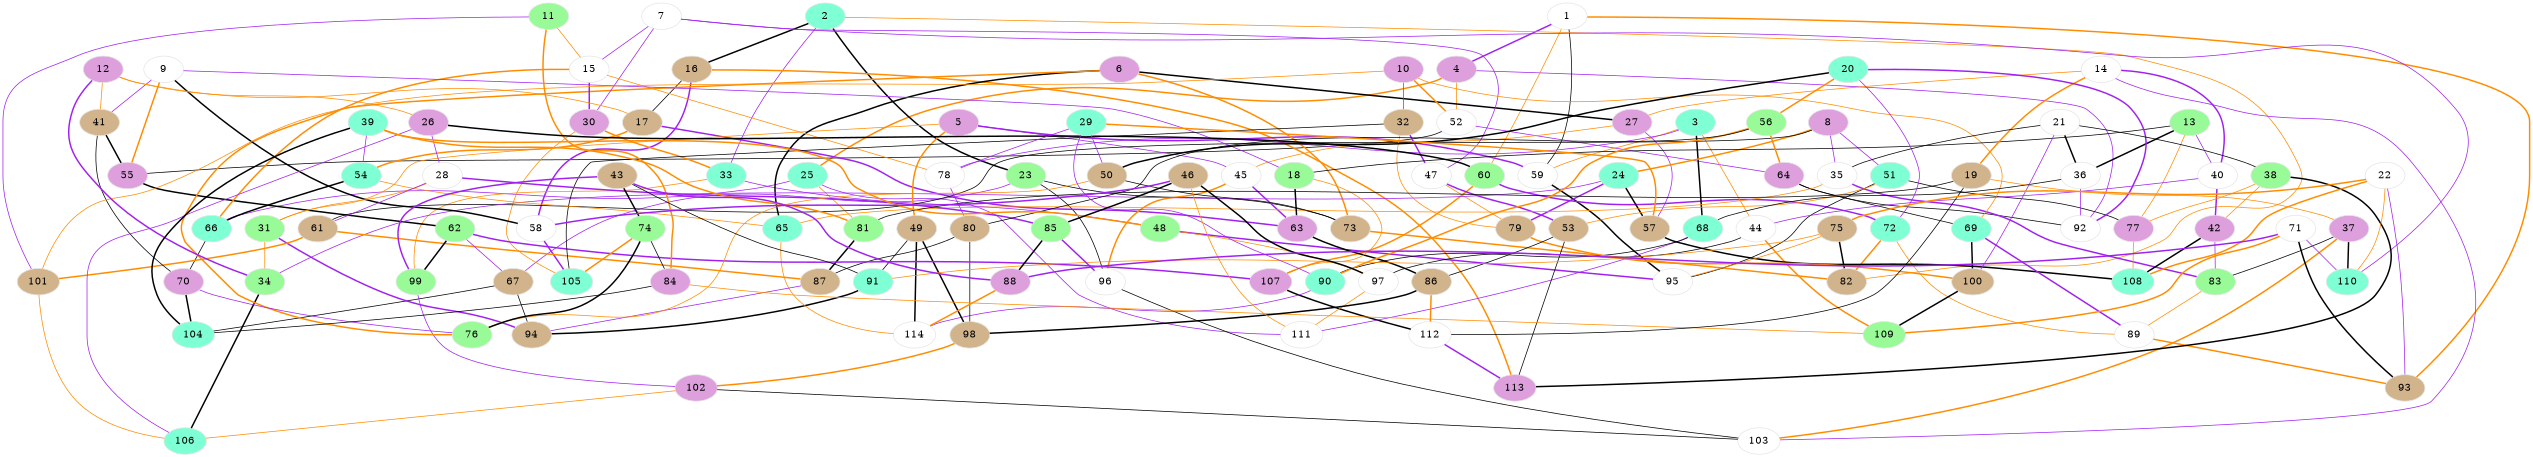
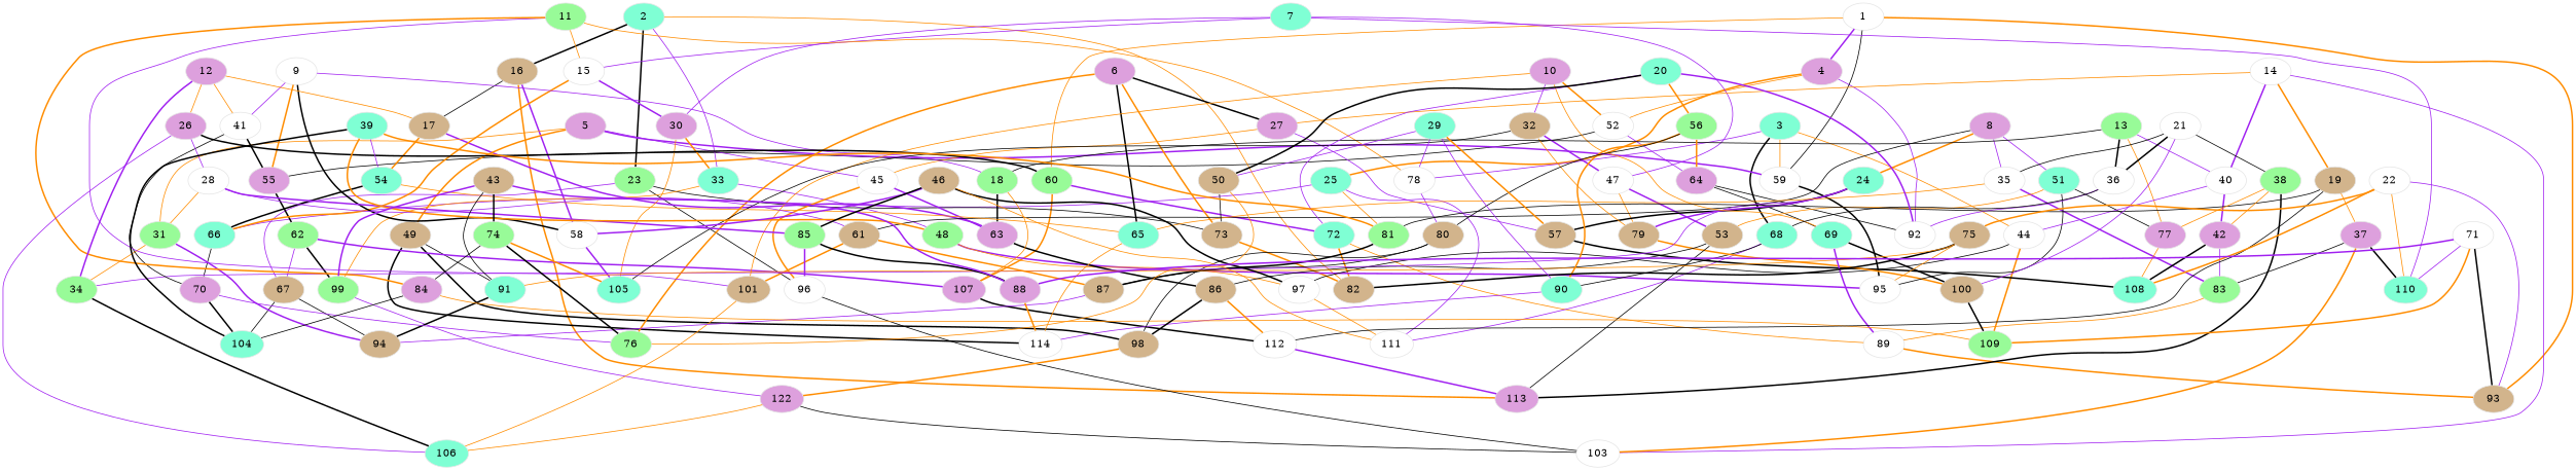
  graph {
    node [color=gray90 fillcolor=white style=filled]
    edge [color=darkorange style=solid]
    4 [fillcolor=plum]
    1
    59
    60 [fillcolor=palegreen]
    93 [fillcolor=tan]
    25 [fillcolor=aquamarine]
    52
    92
    95
    107 [fillcolor=plum]
    72 [fillcolor=aquamarine]
    2 [fillcolor=aquamarine]
    16 [fillcolor=tan]
    23 [fillcolor=palegreen]
    33 [fillcolor=aquamarine]
    82 [fillcolor=tan]
    58
    17 [fillcolor=tan]
    113 [fillcolor=plum]
    73 [fillcolor=tan]
    67 [fillcolor=tan]
    96
    48 [fillcolor=palegreen]
    99 [fillcolor=palegreen]
    3 [fillcolor=aquamarine]
    44
    68 [fillcolor=aquamarine]
    78
    97
    109 [fillcolor=palegreen]
    111
    90 [fillcolor=aquamarine]
    80 [fillcolor=tan]
    66 [fillcolor=aquamarine]
    81 [fillcolor=palegreen]
    55 [fillcolor=plum]
    64 [fillcolor=plum]
    5 [fillcolor=plum]
    31 [fillcolor=palegreen]
    45
    49 [fillcolor=tan]
    34 [fillcolor=palegreen]
    94 [fillcolor=tan]
    63 [fillcolor=plum]
    91 [fillcolor=aquamarine]
    98 [fillcolor=tan]
    114
    6 [fillcolor=plum]
    27 [fillcolor=plum]
    65 [fillcolor=aquamarine]
    76 [fillcolor=palegreen]
    57 [fillcolor=tan]
-   7
+   7 [fillcolor=aquamarine]
    15
    30 [fillcolor=plum]
    47
    110 [fillcolor=aquamarine]
    105 [fillcolor=aquamarine]
    79 [fillcolor=tan]
    53 [fillcolor=tan]
    8 [fillcolor=plum]
    24 [fillcolor=aquamarine]
    35
    51 [fillcolor=aquamarine]
    61 [fillcolor=tan]
    83 [fillcolor=palegreen]
    77 [fillcolor=plum]
    101 [fillcolor=tan]
    87 [fillcolor=tan]
    18 [fillcolor=palegreen]
    9
-   41 [fillcolor=tan]
+   41
    70 [fillcolor=plum]
    62 [fillcolor=palegreen]
    10 [fillcolor=plum]
    32 [fillcolor=tan]
    69 [fillcolor=aquamarine]
    100 [fillcolor=tan]
    89
    106 [fillcolor=aquamarine]
    11 [fillcolor=palegreen]
    84 [fillcolor=plum]
    104 [fillcolor=aquamarine]
    12 [fillcolor=plum]
    26 [fillcolor=plum]
    54 [fillcolor=aquamarine]
    28
    13 [fillcolor=palegreen]
    36
    40
    42 [fillcolor=plum]
    108 [fillcolor=aquamarine]
    14
    19 [fillcolor=tan]
    103
    37 [fillcolor=plum]
    112
    86 [fillcolor=tan]
    20 [fillcolor=aquamarine]
    50 [fillcolor=tan]
    56 [fillcolor=palegreen]
    21
    38 [fillcolor=palegreen]
    22
    75 [fillcolor=tan]
    85 [fillcolor=palegreen]
    88 [fillcolor=plum]
    29 [fillcolor=aquamarine]
-   102 [fillcolor=plum]
+   102 [fillcolor=plum label=122]
    39 [fillcolor=aquamarine]
    43 [fillcolor=tan]
    74 [fillcolor=palegreen]
    46 [fillcolor=tan]
    71
    4 -- 25 [style=bold]
    4 -- 52
    4 -- 92 [color=purple]
    1 -- 4 [color=purple style=bold]
    1 -- 59 [color=black]
    1 -- 60
    1 -- 93 [style=bold]
    59 -- 95 [color=black style=bold]
    60 -- 107 [style=bold]
    60 -- 72 [color=purple style=bold]
    25 -- 111 [color=purple]
    25 -- 66 [color=purple]
    25 -- 81
    52 -- 55 [color=black]
    52 -- 64 [color=purple]
    107 -- 112 [color=black style=bold]
    72 -- 82 [style=bold]
    72 -- 89
    2 -- 16 [color=black style=bold]
    2 -- 23 [color=black style=bold]
    2 -- 33 [color=purple]
    2 -- 82
    16 -- 58 [color=purple style=bold]
    16 -- 17 [color=black]
    16 -- 113 [style=bold]
    23 -- 73 [color=black]
    23 -- 67 [color=purple]
    23 -- 96 [color=black]
    33 -- 48 [color=purple]
    33 -- 99
    58 -- 105 [color=purple style=bold]
    17 -- 63 [color=purple style=bold]
    17 -- 54 [style=bold]
    73 -- 82 [style=bold]
    67 -- 94 [color=black]
    67 -- 104 [color=black]
    96 -- 103 [color=black]
    48 -- 95 [color=purple style=bold]
    48 -- 97
    99 -- 102 [color=purple]
    3 -- 59
    3 -- 44
    3 -- 68 [color=black style=bold]
    3 -- 78 [color=purple]
    44 -- 97 [color=black]
    44 -- 109 [style=bold]
    68 -- 111 [color=purple]
    68 -- 90 [color=black]
    78 -- 80 [color=purple]
    97 -- 111
    90 -- 114 [color=purple]
    80 -- 98 [color=black]
    80 -- 87 [color=black]
    66 -- 70 [color=black]
    81 -- 87 [color=black style=bold]
    55 -- 62 [color=black style=bold]
    64 -- 92 [color=black]
    64 -- 69 [color=black]
    5 -- 59 [color=purple style=bold]
    5 -- 31
    5 -- 45 [color=purple]
    5 -- 49 [style=bold]
    31 -- 34
    31 -- 94 [color=purple style=bold]
    45 -- 96 [style=bold]
    45 -- 63 [color=purple style=bold]
    49 -- 91 [color=black]
    49 -- 98 [color=black style=bold]
    49 -- 114 [color=black style=bold]
    34 -- 106 [color=black style=bold]
    63 -- 86 [color=black style=bold]
    91 -- 94 [color=black style=bold]
    98 -- 102 [style=bold]
    6 -- 73 [style=bold]
    6 -- 27 [color=black style=bold]
    6 -- 65 [color=black style=bold]
    6 -- 76 [style=bold]
    27 -- 45
    27 -- 57 [color=purple]
    65 -- 114
    57 -- 108 [color=black style=bold]
    7 -- 15 [color=purple]
    7 -- 30 [color=purple]
    7 -- 47 [color=purple]
    7 -- 110 [color=purple]
    15 -- 66 [style=bold]
    15 -- 30 [color=purple style=bold]
    30 -- 33 [style=bold]
    30 -- 105
    47 -- 79
    47 -- 53 [color=purple style=bold]
    79 -- 100 [style=bold]
    53 -- 113 [color=black]
    53 -- 86 [color=black]
    8 -- 24 [style=bold]
    8 -- 35 [color=purple]
    8 -- 51 [color=purple]
    8 -- 61 [color=black]
    24 -- 34 [color=purple]
    24 -- 57 [color=black style=bold]
    24 -- 79 [color=purple style=bold]
    35 -- 65
    35 -- 83 [color=purple style=bold]
    51 -- 95 [color=black]
    51 -- 53
    51 -- 77 [color=black]
    61 -- 101 [style=bold]
    61 -- 87 [style=bold]
    83 -- 89
    77 -- 108
    101 -- 106
    87 -- 94 [color=purple]
    18 -- 107
    18 -- 63 [color=black style=bold]
    9 -- 58 [color=black style=bold]
    9 -- 55 [style=bold]
    9 -- 18 [color=purple]
    9 -- 41 [color=purple]
    41 -- 55 [color=black style=bold]
    41 -- 70 [color=black]
    70 -- 76 [color=purple]
    70 -- 104 [color=black style=bold]
    62 -- 107 [color=purple style=bold]
    62 -- 67 [color=purple]
    62 -- 99 [color=black style=bold]
    10 -- 52 [style=bold]
    10 -- 101
    10 -- 32 [color=purple]
    10 -- 69
    32 -- 47 [color=purple style=bold]
    32 -- 105 [color=black]
    32 -- 79
    69 -- 100 [color=black style=bold]
    69 -- 89 [color=purple style=bold]
    100 -- 109 [color=black style=bold]
    89 -- 93 [style=bold]
-   15 -- 78
+   11 -- 78
    11 -- 15
    11 -- 101 [color=purple]
    11 -- 84 [style=bold]
    84 -- 109
    84 -- 104 [color=black]
    12 -- 17
    12 -- 34 [color=purple style=bold]
    12 -- 41
    12 -- 26
    26 -- 60 [color=black style=bold]
    26 -- 106 [color=purple]
    26 -- 28 [color=purple]
    54 -- 66 [color=black style=bold]
    54 -- 65
    28 -- 31
    28 -- 61 [color=purple]
    28 -- 85 [color=purple style=bold]
    13 -- 77
    13 -- 18 [color=black]
    13 -- 36 [color=black style=bold]
    13 -- 40 [color=purple]
    36 -- 92 [color=purple]
    36 -- 68 [color=black]
    40 -- 44 [color=purple]
    40 -- 42 [color=purple style=bold]
    42 -- 83 [color=purple]
    42 -- 108 [color=black style=bold]
    14 -- 27
    14 -- 40 [color=purple style=bold]
    14 -- 19 [style=bold]
    14 -- 103 [color=purple]
    19 -- 81 [color=black]
    19 -- 37
    19 -- 112 [color=black]
    37 -- 110 [color=black style=bold]
    37 -- 83 [color=black]
    37 -- 103 [style=bold]
    112 -- 113 [color=purple style=bold]
    86 -- 98 [color=black style=bold]
    86 -- 112 [style=bold]
    20 -- 92 [color=purple style=bold]
    20 -- 72 [color=purple]
    20 -- 50 [color=black style=bold]
    20 -- 56 [style=bold]
    50 -- 73 [color=black]
    50 -- 76
    56 -- 90 [style=bold]
    56 -- 80 [color=black]
    56 -- 64 [style=bold]
    21 -- 35 [color=black]
    21 -- 100 [color=purple]
    21 -- 36 [color=black style=bold]
    21 -- 38 [color=black]
    38 -- 113 [color=black style=bold]
    38 -- 77
    38 -- 42
    22 -- 93 [color=purple]
    22 -- 110
    22 -- 108 [style=bold]
    22 -- 75 [style=bold]
    75 -- 95
    75 -- 82 [color=black style=bold]
    75 -- 91
    85 -- 96 [color=purple style=bold]
    85 -- 88 [color=black style=bold]
    88 -- 114 [style=bold]
    29 -- 78 [color=purple]
    29 -- 90 [color=purple]
    29 -- 57 [style=bold]
    29 -- 50 [color=purple]
    102 -- 106
    102 -- 103 [color=black]
    39 -- 48 [style=bold]
    39 -- 81 [style=bold]
    39 -- 104 [color=black style=bold]
    39 -- 54 [color=purple]
    43 -- 99 [color=purple style=bold]
    43 -- 91 [color=black]
    43 -- 88 [color=purple style=bold]
    43 -- 74 [color=black style=bold]
    74 -- 76 [color=black style=bold]
    74 -- 105 [style=bold]
    74 -- 84 [color=black]
    46 -- 58 [color=purple style=bold]
    46 -- 97 [color=black style=bold]
    46 -- 111
    46 -- 85 [color=black style=bold]
    71 -- 93 [color=black style=bold]
    71 -- 109 [style=bold]
    71 -- 110 [color=purple]
    71 -- 88 [color=purple style=bold]
  }
